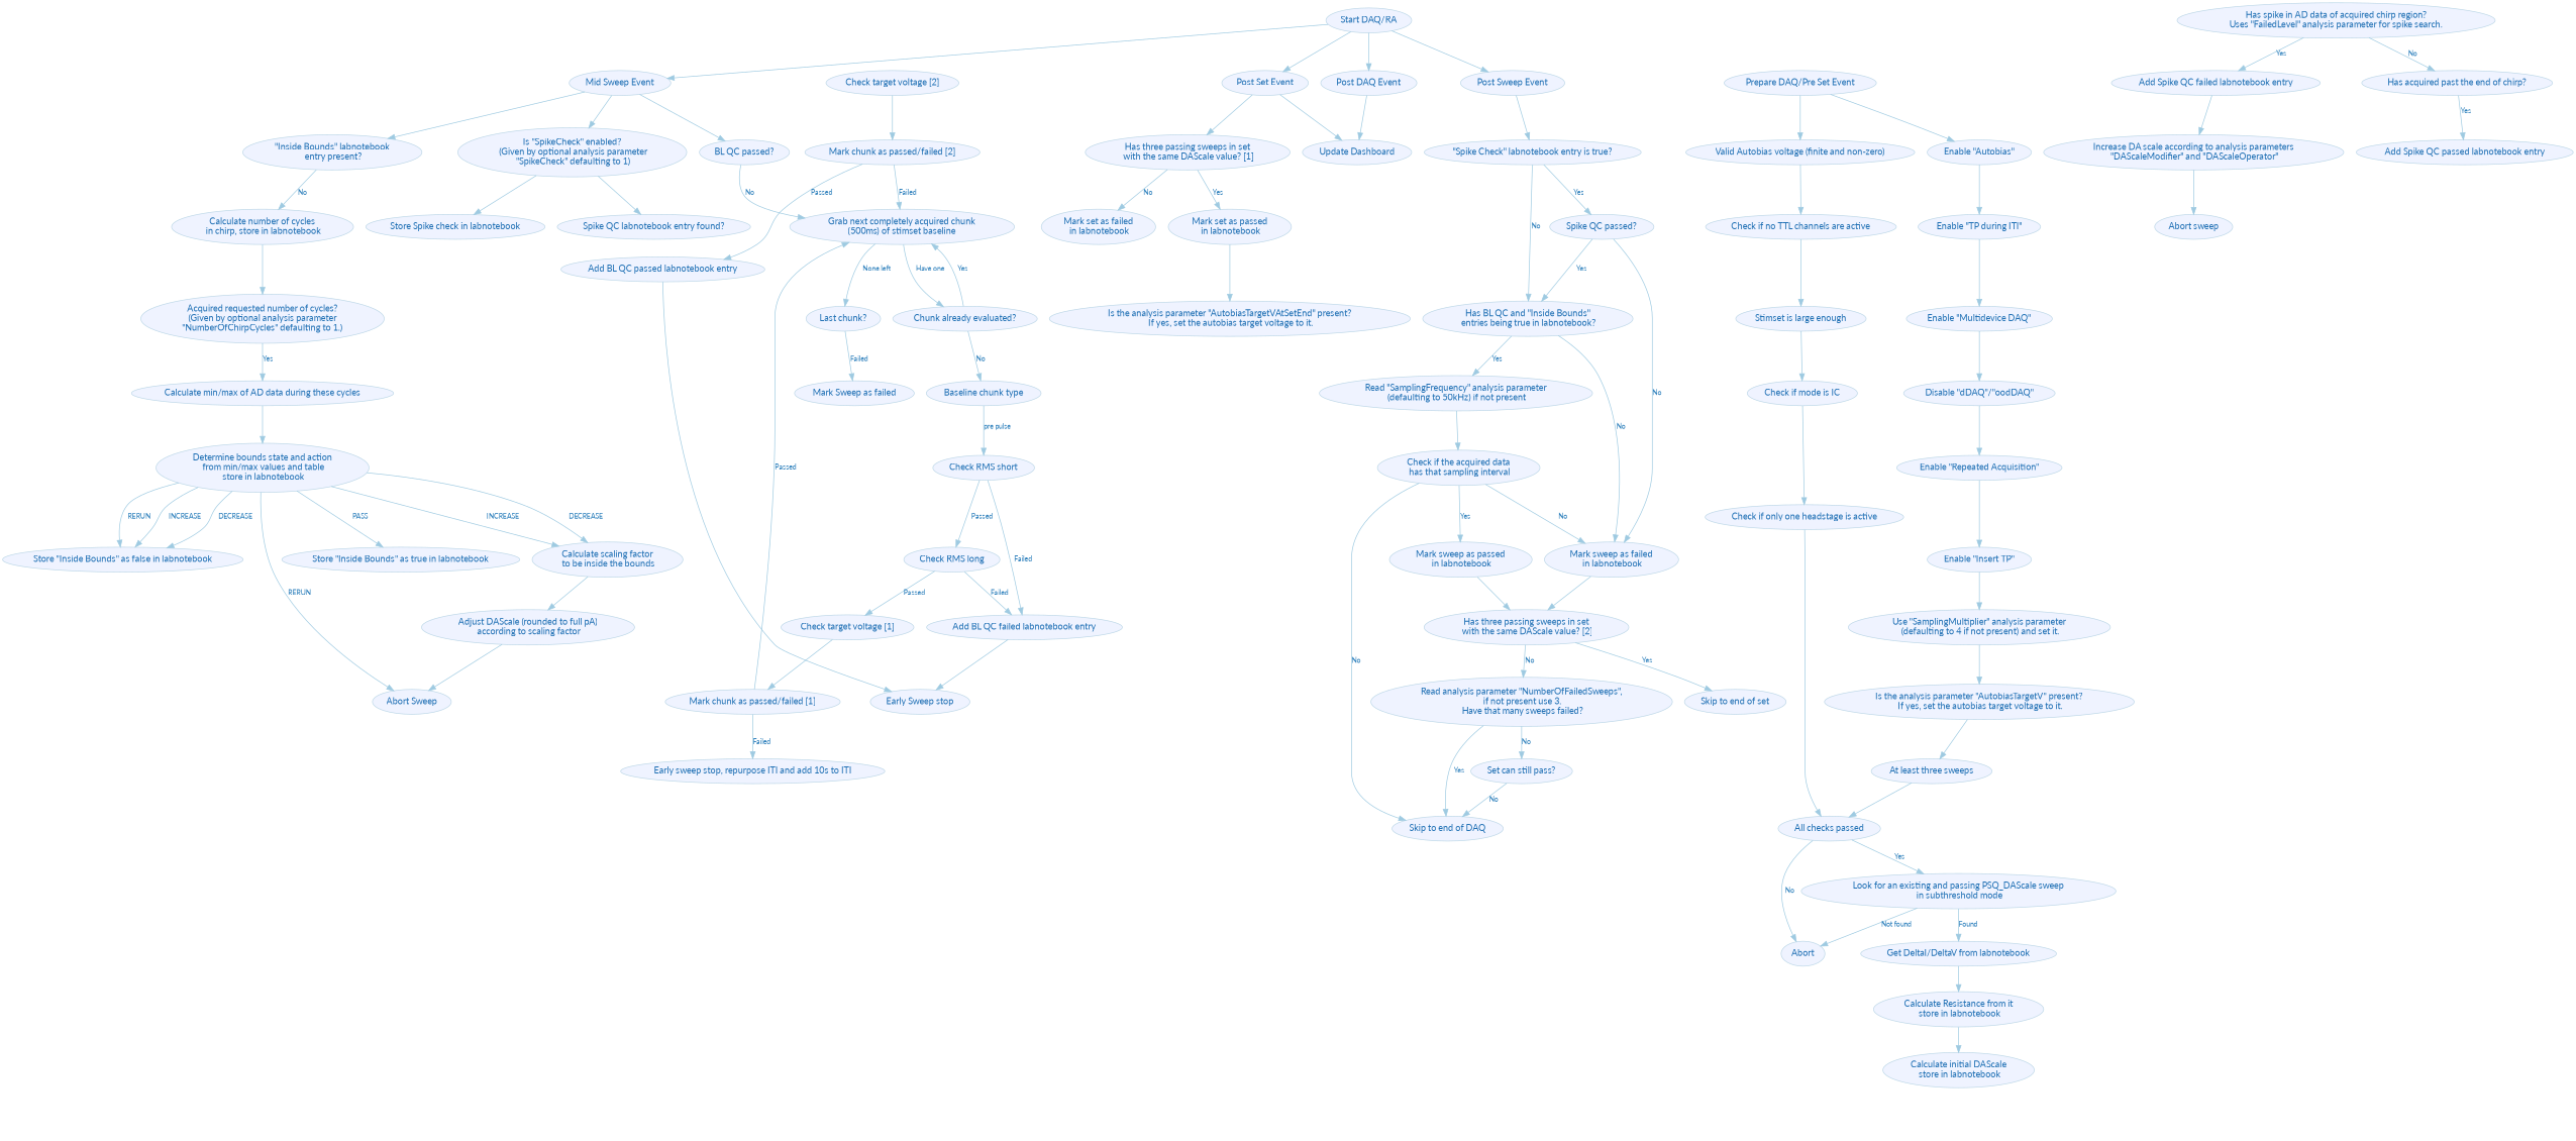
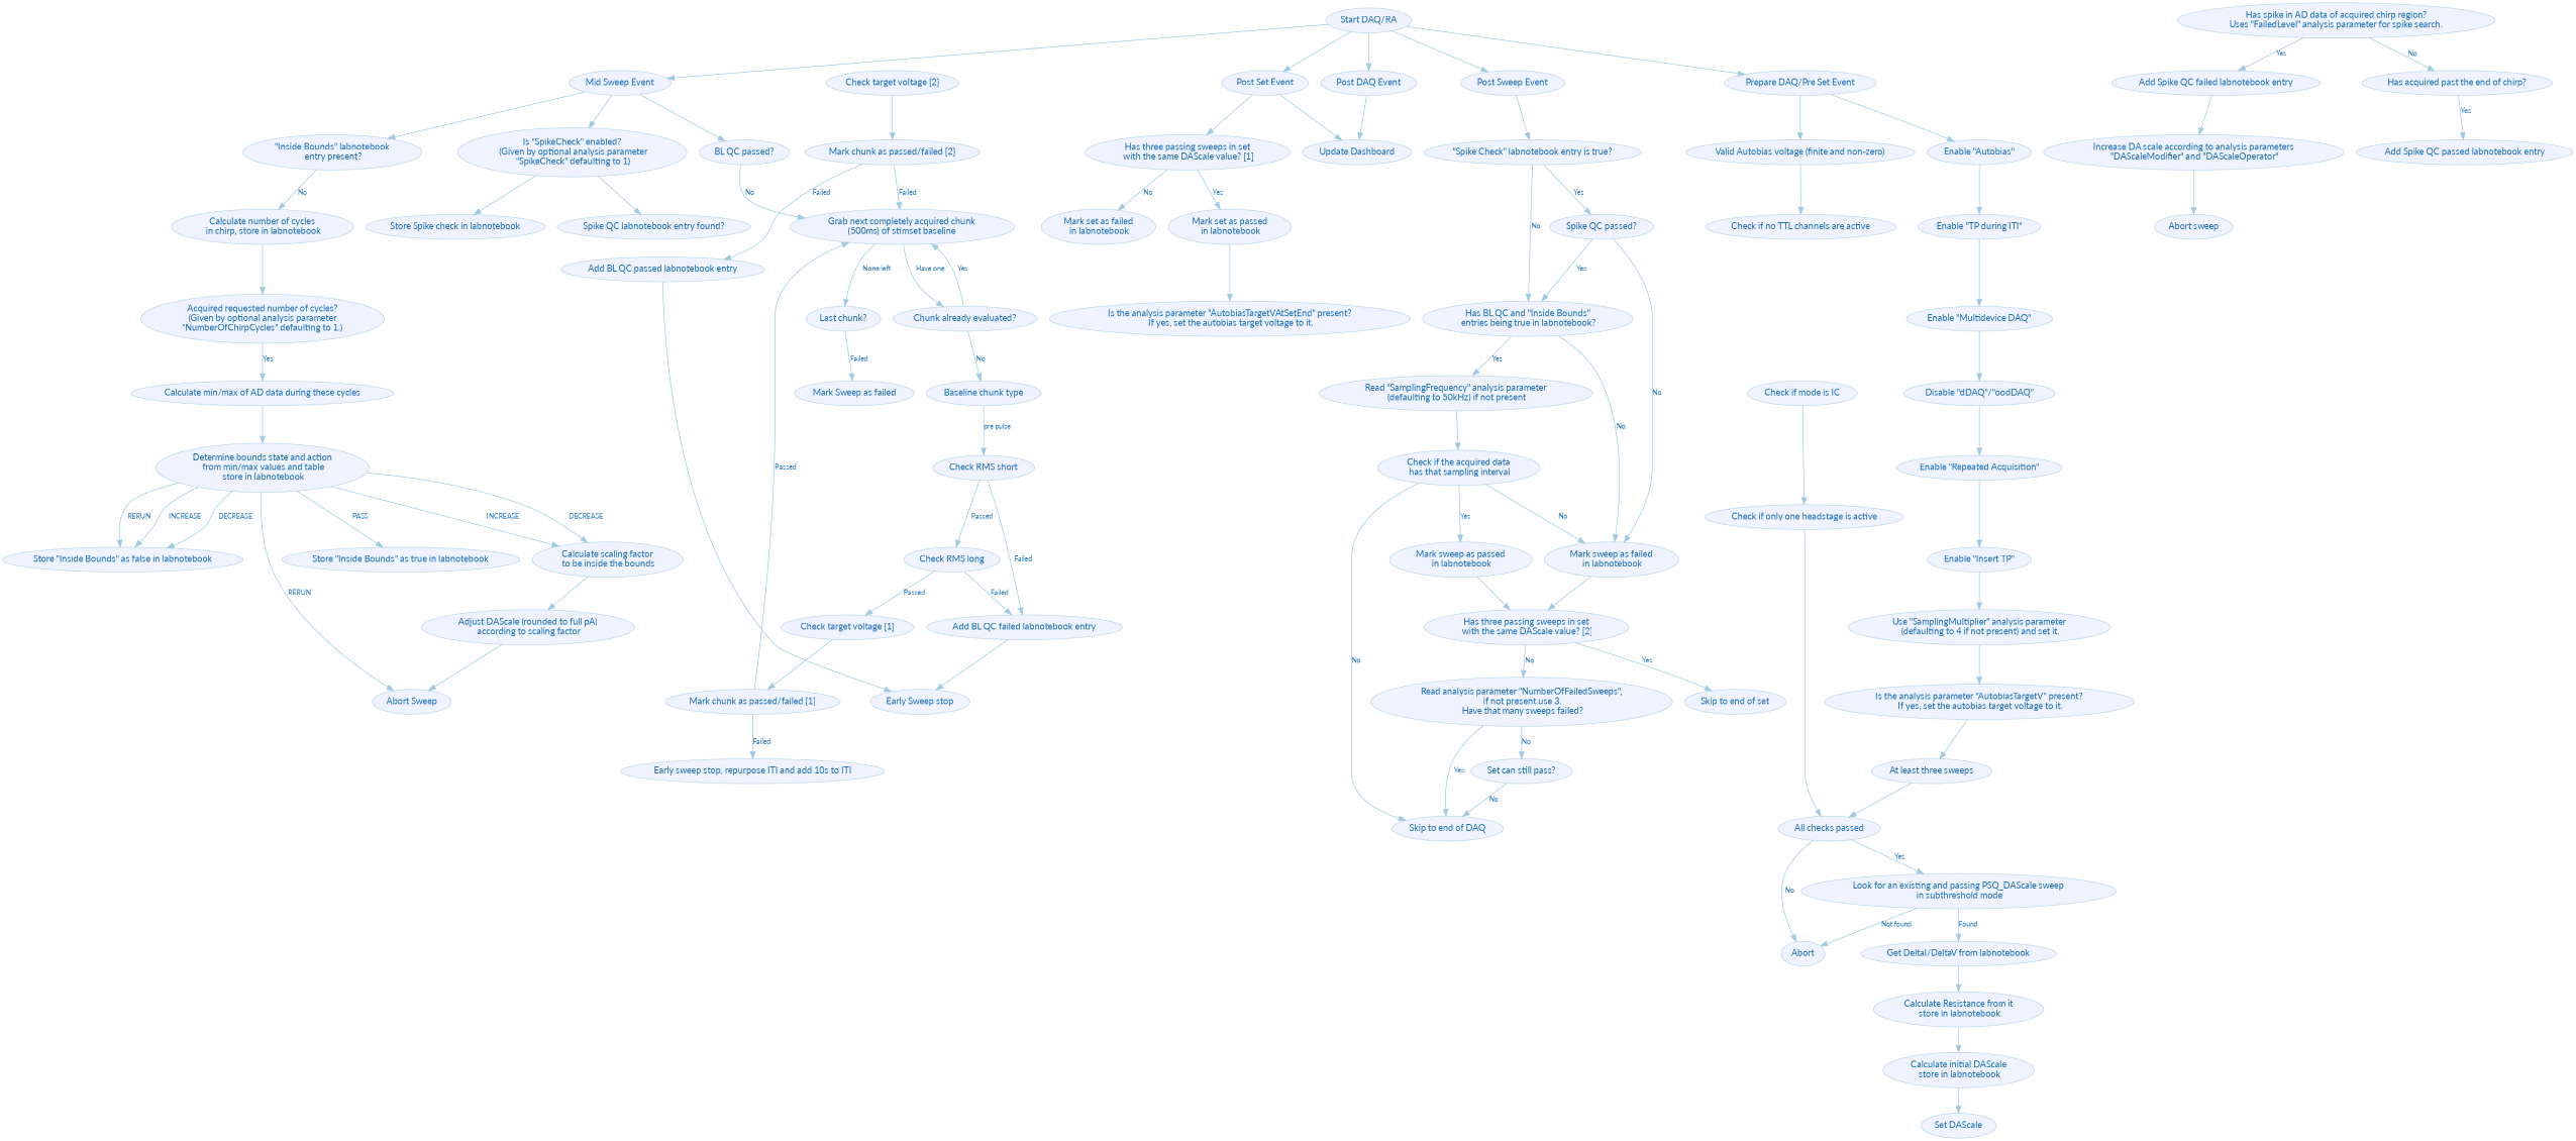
  digraph {
    color=white
    compound=true
    fontcolor=black
    fontname=Lato
    fontsize=14
    penwidth=0.1
    node [color="#bdd7e7" fillcolor="#eff3ff" fontcolor="#2171b5" fontname=Lato fontsize=13 shape=ellipse style=filled]
    edge [color="#9ecae1" fontcolor="#3182bd" fontname=Lato fontsize=10 style=solid]
    "Start DAQ/RA"
    "Mid Sweep Event"
    "Post DAQ Event"
    "Post Set Event"
    "Post Sweep Event"
    "Prepare DAQ/Pre Set Event"
    "BL QC passed?"
    "\"Inside Bounds\" labnotebook\n entry present?"
    n9 [label="Is \"SpikeCheck\" enabled?\n (Given by optional analysis parameter\n \"SpikeCheck\" defaulting to 1)"]
    "Update Dashboard"
    "Has three passing sweeps in set\n with the same DAScale value? [1]"
    n12 [label="\"Spike Check\" labnotebook entry is true?"]
    "Enable \"Autobias\""
    "Valid Autobias voltage (finite and non-zero)"
    "Grab next completely acquired chunk\n(500ms) of stimset baseline"
    "Calculate number of cycles\n in chirp, store in labnotebook"
    n17 [label="Store Spike check in labnotebook"]
    n18 [label="Spike QC labnotebook entry found?"]
    "Mark set as failed\n in labnotebook"
    "Mark set as passed\n in labnotebook"
    "Has BL QC and \"Inside Bounds\"\n entries being true in labnotebook?"
    n22 [label="Spike QC passed?"]
    "Enable \"TP during ITI\""
    "Check if no TTL channels are active"
    "Chunk already evaluated?"
    "Last chunk?"
    "Acquired requested number of cycles?\n(Given by optional analysis parameter\n\"NumberOfChirpCycles\" defaulting to 1.)"
    n28 [label="Is the analysis parameter \"AutobiasTargetVAtSetEnd\" present?\n If yes, set the autobias target voltage to it."]
    "Mark sweep as failed\n in labnotebook"
    n30 [label="Read \"SamplingFrequency\" analysis parameter\n (defaulting to 50kHz) if not present"]
    "Enable \"Multidevice DAQ\""
-   "Stimset is large enough"
    "Baseline chunk type"
    "Mark Sweep as failed"
    "Calculate min/max of AD data during these cycles"
    "Has three passing sweeps in set\n with the same DAScale value? [2]"
    n37 [label="Check if the acquired data\n has that sampling interval"]
    "Disable \"dDAQ\"/\"oodDAQ\""
    "Check if mode is IC"
    "Check RMS short"
    "Determine bounds state and action\n from min/max values and table\n store in labnotebook"
    n42 [label="Has spike in AD data of acquired chirp region?\nUses \"FailedLevel\" analysis parameter for spike search."]
    n43 [label="Add Spike QC failed labnotebook entry"]
    n44 [label="Has acquired past the end of chirp?"]
    "Skip to end of set"
    "Read analysis parameter \"NumberOfFailedSweeps\",\n if not present use 3.\n Have that many sweeps failed?"
    "Mark sweep as passed\n in labnotebook"
    "Skip to end of DAQ"
    "Enable \"Repeated Acquisition\""
    "Check if only one headstage is active"
    "Check RMS long"
    "Add BL QC failed labnotebook entry"
    "Check target voltage [2]"
    "Mark chunk as passed/failed [2]"
    "Store \"Inside Bounds\" as true in labnotebook"
    "Store \"Inside Bounds\" as false in labnotebook"
    "Abort Sweep"
    "Calculate scaling factor\n to be inside the bounds"
    n59 [label="Increase DA scale according to analysis parameters\n \"DAScaleModifier\" and \"DAScaleOperator\""]
    n60 [label="Add Spike QC passed labnotebook entry"]
    "Set can still pass?"
    "Enable \"Insert TP\""
    "All checks passed"
    "Check target voltage [1]"
    "Early Sweep stop"
    "Add BL QC passed labnotebook entry"
    "Adjust DAScale (rounded to full pA)\n according to scaling factor"
    n68 [label="Abort sweep"]
    n69 [label="Use \"SamplingMultiplier\" analysis parameter\n (defaulting to 4 if not present) and set it."]
    Abort
    "Look for an existing and passing PSQ_DAScale sweep\n in subthreshold mode"
    "Mark chunk as passed/failed [1]"
    n73 [label="Is the analysis parameter \"AutobiasTargetV\" present?\n If yes, set the autobias target voltage to it."]
    "Get DeltaI/DeltaV from labnotebook"
    "Early sweep stop, repurpose ITI and add 10s to ITI"
    "At least three sweeps"
    "Calculate Resistance from it\n store in labnotebook"
    "Calculate initial DAScale\n store in labnotebook"
+   "Set DAScale"
    "Start DAQ/RA" -> "Mid Sweep Event"
    "Start DAQ/RA" -> "Post DAQ Event"
    "Start DAQ/RA" -> "Post Set Event"
    "Start DAQ/RA" -> "Post Sweep Event"
+   "Start DAQ/RA" -> "Prepare DAQ/Pre Set Event"
    "Mid Sweep Event" -> "BL QC passed?"
    "Mid Sweep Event" -> "\"Inside Bounds\" labnotebook\n entry present?"
    "Mid Sweep Event" -> n9
    "Post DAQ Event" -> "Update Dashboard"
    "Post Set Event" -> "Update Dashboard"
    "Post Set Event" -> "Has three passing sweeps in set\n with the same DAScale value? [1]"
    "Post Sweep Event" -> n12
    "Prepare DAQ/Pre Set Event" -> "Enable \"Autobias\""
    "Prepare DAQ/Pre Set Event" -> "Valid Autobias voltage (finite and non-zero)"
    "BL QC passed?" -> "Grab next completely acquired chunk\n(500ms) of stimset baseline" [label=No]
    "\"Inside Bounds\" labnotebook\n entry present?" -> "Calculate number of cycles\n in chirp, store in labnotebook" [label=No]
    n9 -> n17
    n9 -> n18
    "Has three passing sweeps in set\n with the same DAScale value? [1]" -> "Mark set as failed\n in labnotebook" [label=No]
    "Has three passing sweeps in set\n with the same DAScale value? [1]" -> "Mark set as passed\n in labnotebook" [label=Yes]
    n12 -> "Has BL QC and \"Inside Bounds\"\n entries being true in labnotebook?" [label=No]
    n12 -> n22 [label=Yes]
    "Enable \"Autobias\"" -> "Enable \"TP during ITI\""
    "Valid Autobias voltage (finite and non-zero)" -> "Check if no TTL channels are active"
    "Grab next completely acquired chunk\n(500ms) of stimset baseline" -> "Chunk already evaluated?" [label="Have one"]
    "Grab next completely acquired chunk\n(500ms) of stimset baseline" -> "Last chunk?" [label="None left"]
    "Calculate number of cycles\n in chirp, store in labnotebook" -> "Acquired requested number of cycles?\n(Given by optional analysis parameter\n\"NumberOfChirpCycles\" defaulting to 1.)"
    "Mark set as passed\n in labnotebook" -> n28
    "Has BL QC and \"Inside Bounds\"\n entries being true in labnotebook?" -> "Mark sweep as failed\n in labnotebook" [label=No]
    "Has BL QC and \"Inside Bounds\"\n entries being true in labnotebook?" -> n30 [label=Yes]
    n22 -> "Has BL QC and \"Inside Bounds\"\n entries being true in labnotebook?" [label=Yes]
    n22 -> "Mark sweep as failed\n in labnotebook" [label=No]
    "Enable \"TP during ITI\"" -> "Enable \"Multidevice DAQ\""
-   "Check if no TTL channels are active" -> "Stimset is large enough"
    "Chunk already evaluated?" -> "Grab next completely acquired chunk\n(500ms) of stimset baseline" [label=Yes]
    "Chunk already evaluated?" -> "Baseline chunk type" [label=No]
    "Last chunk?" -> "Mark Sweep as failed" [label=Failed]
    "Acquired requested number of cycles?\n(Given by optional analysis parameter\n\"NumberOfChirpCycles\" defaulting to 1.)" -> "Calculate min/max of AD data during these cycles" [label=Yes]
    "Mark sweep as failed\n in labnotebook" -> "Has three passing sweeps in set\n with the same DAScale value? [2]"
    n30 -> n37
    "Enable \"Multidevice DAQ\"" -> "Disable \"dDAQ\"/\"oodDAQ\""
-   "Stimset is large enough" -> "Check if mode is IC"
    "Baseline chunk type" -> "Check RMS short" [label="pre pulse"]
    "Calculate min/max of AD data during these cycles" -> "Determine bounds state and action\n from min/max values and table\n store in labnotebook"
    "Has three passing sweeps in set\n with the same DAScale value? [2]" -> "Skip to end of set" [label=Yes]
    "Has three passing sweeps in set\n with the same DAScale value? [2]" -> "Read analysis parameter \"NumberOfFailedSweeps\",\n if not present use 3.\n Have that many sweeps failed?" [label=No]
    n37 -> "Mark sweep as failed\n in labnotebook" [label=No]
    n37 -> "Mark sweep as passed\n in labnotebook" [label=Yes]
    n37 -> "Skip to end of DAQ" [label=No]
    "Disable \"dDAQ\"/\"oodDAQ\"" -> "Enable \"Repeated Acquisition\""
    "Check if mode is IC" -> "Check if only one headstage is active"
    "Check RMS short" -> "Check RMS long" [label=Passed]
    "Check RMS short" -> "Add BL QC failed labnotebook entry" [label=Failed]
    "Determine bounds state and action\n from min/max values and table\n store in labnotebook" -> "Store \"Inside Bounds\" as true in labnotebook" [label=PASS]
    "Determine bounds state and action\n from min/max values and table\n store in labnotebook" -> "Store \"Inside Bounds\" as false in labnotebook" [label=RERUN]
    "Determine bounds state and action\n from min/max values and table\n store in labnotebook" -> "Store \"Inside Bounds\" as false in labnotebook" [label=INCREASE]
    "Determine bounds state and action\n from min/max values and table\n store in labnotebook" -> "Store \"Inside Bounds\" as false in labnotebook" [label=DECREASE]
    "Determine bounds state and action\n from min/max values and table\n store in labnotebook" -> "Abort Sweep" [label=RERUN]
    "Determine bounds state and action\n from min/max values and table\n store in labnotebook" -> "Calculate scaling factor\n to be inside the bounds" [label=INCREASE]
    "Determine bounds state and action\n from min/max values and table\n store in labnotebook" -> "Calculate scaling factor\n to be inside the bounds" [label=DECREASE]
    n42 -> n43 [label=Yes]
    n42 -> n44 [label=No]
    n43 -> n59
    n44 -> n60 [label=Yes]
    "Read analysis parameter \"NumberOfFailedSweeps\",\n if not present use 3.\n Have that many sweeps failed?" -> "Skip to end of DAQ" [label=Yes]
    "Read analysis parameter \"NumberOfFailedSweeps\",\n if not present use 3.\n Have that many sweeps failed?" -> "Set can still pass?" [label=No]
    "Mark sweep as passed\n in labnotebook" -> "Has three passing sweeps in set\n with the same DAScale value? [2]"
    "Enable \"Repeated Acquisition\"" -> "Enable \"Insert TP\""
    "Check if only one headstage is active" -> "All checks passed"
    "Check RMS long" -> "Add BL QC failed labnotebook entry" [label=Failed]
    "Check RMS long" -> "Check target voltage [1]" [label=Passed]
    "Add BL QC failed labnotebook entry" -> "Early Sweep stop"
    "Check target voltage [2]" -> "Mark chunk as passed/failed [2]"
    "Mark chunk as passed/failed [2]" -> "Grab next completely acquired chunk\n(500ms) of stimset baseline" [label=Failed]
-   "Mark chunk as passed/failed [2]" -> "Add BL QC passed labnotebook entry" [label=Passed]
+   "Mark chunk as passed/failed [2]" -> "Add BL QC passed labnotebook entry" [label=Failed]
    "Calculate scaling factor\n to be inside the bounds" -> "Adjust DAScale (rounded to full pA)\n according to scaling factor"
    n59 -> n68
    "Set can still pass?" -> "Skip to end of DAQ" [label=No]
    "Enable \"Insert TP\"" -> n69
    "All checks passed" -> Abort [label=No]
    "All checks passed" -> "Look for an existing and passing PSQ_DAScale sweep\n in subthreshold mode" [label=Yes]
    "Check target voltage [1]" -> "Mark chunk as passed/failed [1]"
    "Add BL QC passed labnotebook entry" -> "Early Sweep stop"
    "Adjust DAScale (rounded to full pA)\n according to scaling factor" -> "Abort Sweep"
    n69 -> n73
    "Look for an existing and passing PSQ_DAScale sweep\n in subthreshold mode" -> Abort [label="Not found"]
    "Look for an existing and passing PSQ_DAScale sweep\n in subthreshold mode" -> "Get DeltaI/DeltaV from labnotebook" [label=Found]
    "Mark chunk as passed/failed [1]" -> "Grab next completely acquired chunk\n(500ms) of stimset baseline" [label=Passed]
    "Mark chunk as passed/failed [1]" -> "Early sweep stop, repurpose ITI and add 10s to ITI" [label=Failed]
    n73 -> "At least three sweeps"
    "Get DeltaI/DeltaV from labnotebook" -> "Calculate Resistance from it\n store in labnotebook"
    "At least three sweeps" -> "All checks passed"
    "Calculate Resistance from it\n store in labnotebook" -> "Calculate initial DAScale\n store in labnotebook"
+   "Calculate initial DAScale\n store in labnotebook" -> "Set DAScale"
  }
